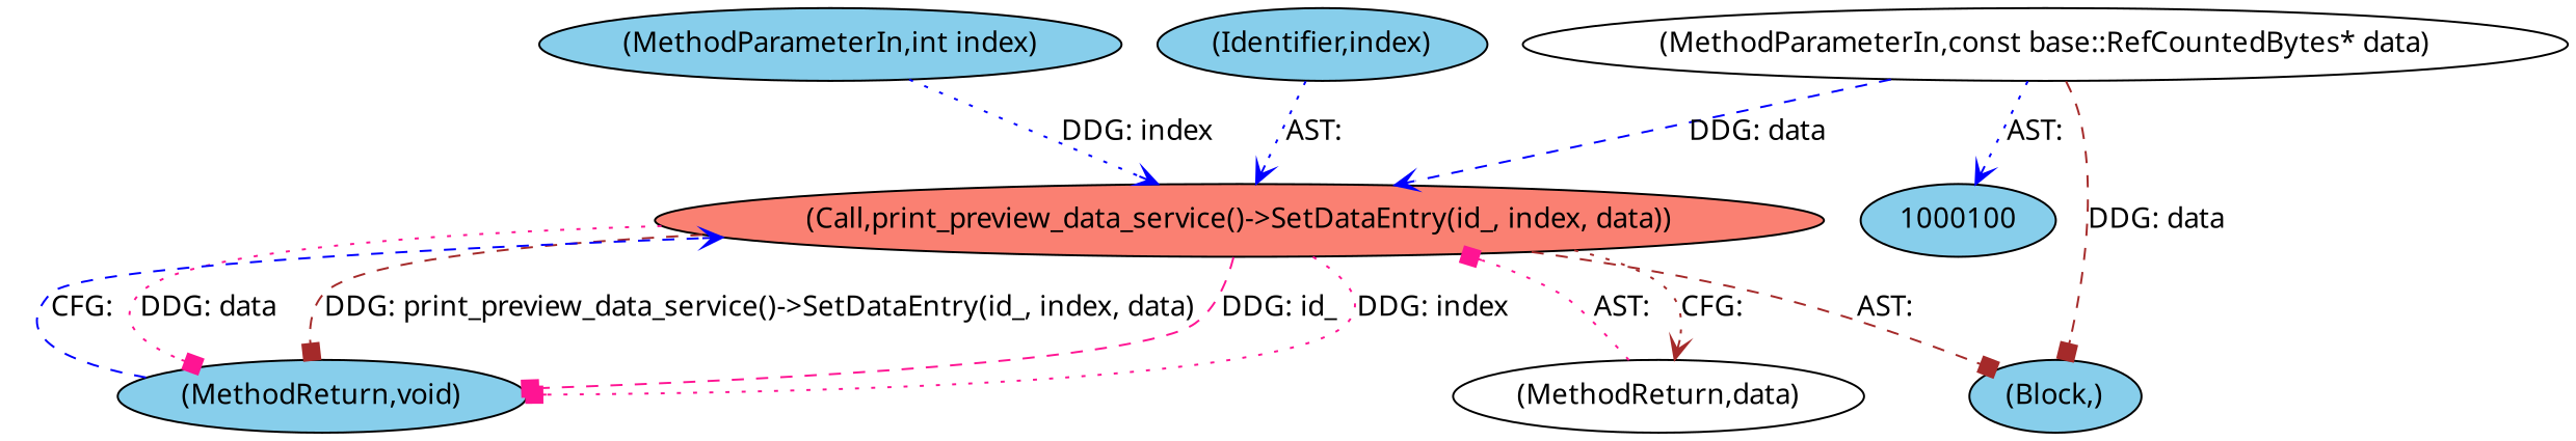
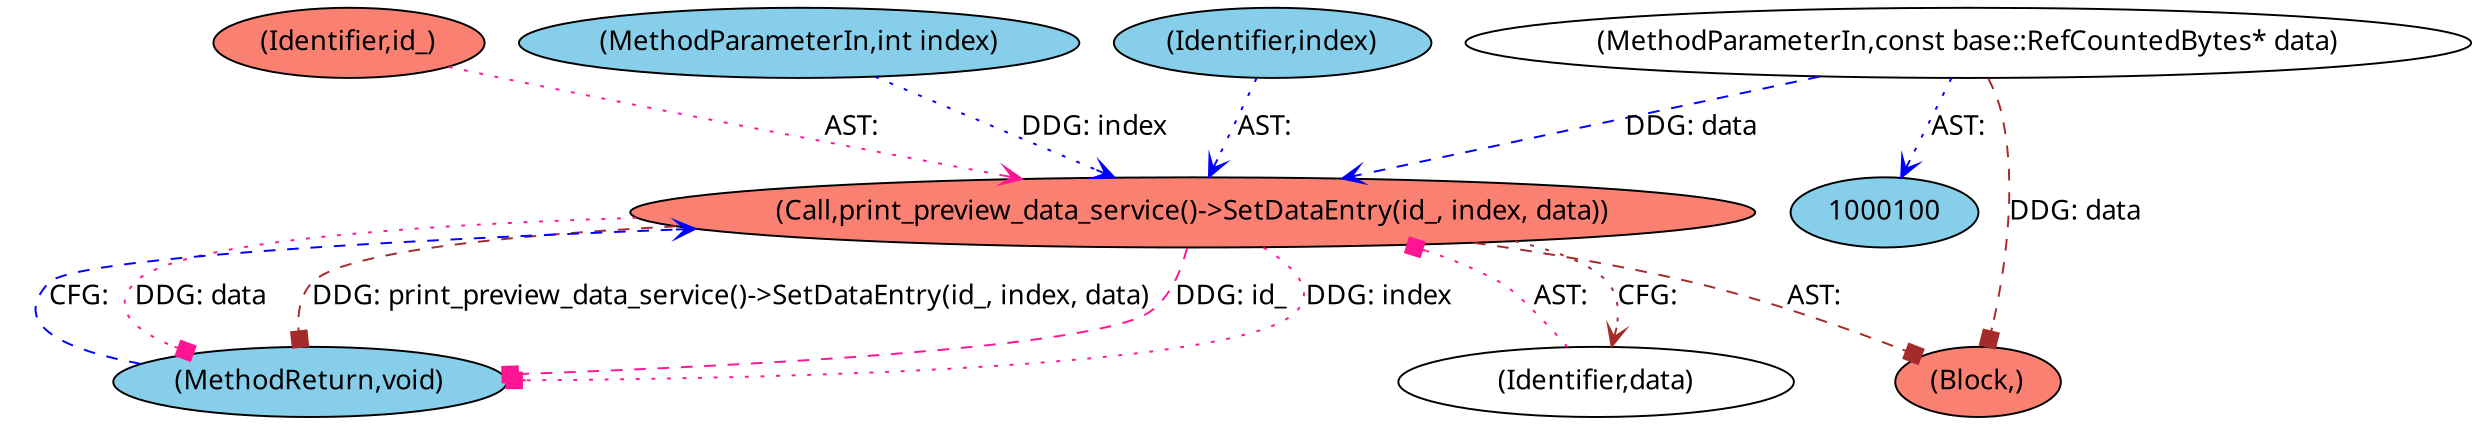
  digraph {
    fontname="Noto Sans"
    node [fillcolor=skyblue fontname="Noto Sans" style=filled]
    edge [arrowhead=vee color=blue fontname="Noto Sans" style=dotted]
    n1 [fillcolor=white label="(MethodParameterIn,const base::RefCountedBytes* data)"]
    n2 [fillcolor=salmon label="(Call,print_preview_data_service()->SetDataEntry(id_, index, data))"]
    1000100
-   n4 [label="(Block,)"]
+   n4 [fillcolor=salmon label="(Block,)"]
    n5 [label="(MethodReturn,void)"]
-   n6 [fillcolor=white label="(MethodReturn,data)"]
+   n6 [fillcolor=white label="(Identifier,data)"]
+   n7 [fillcolor=salmon label="(Identifier,id_)"]
    n8 [label="(MethodParameterIn,int index)"]
    n9 [label="(Identifier,index)"]
    n1 -> n2 [label="DDG: data" style=dashed]
    n1 -> 1000100 [label="AST: "]
    n1 -> n4 [arrowhead=box color=brown label="DDG: data" style=dashed]
    n2 -> n4 [arrowhead=box color=brown label="AST: " style=dashed]
    n2 -> n5 [arrowhead=box color=deeppink label="DDG: data"]
    n2 -> n5 [arrowhead=box color=brown label="DDG: print_preview_data_service()->SetDataEntry(id_, index, data)" style=dashed]
    n2 -> n5 [arrowhead=box color=deeppink label="DDG: id_" style=dashed]
    n2 -> n5 [arrowhead=box color=deeppink label="DDG: index"]
    n2 -> n6 [color=brown label="CFG: "]
    n5 -> n2 [label="CFG: " style=dashed]
    n6 -> n2 [arrowhead=box color=deeppink label="AST: "]
+   n7 -> n2 [color=deeppink label="AST: "]
    n8 -> n2 [label="DDG: index"]
    n9 -> n2 [label="AST: "]
  }
